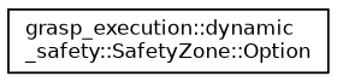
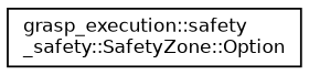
  digraph {
    rankdir=LR
-   n1 [color=black fillcolor=white fontname=Helvetica fontsize=10 height=0.2 label="grasp_execution::dynamic\l_safety::SafetyZone::Option" shape=record style=filled width=0.4]
+   n1 [color=black fillcolor=white fontname=Helvetica fontsize=10 height=0.2 label="grasp_execution::safety\l_safety::SafetyZone::Option" shape=record style=filled width=0.4]
  }
